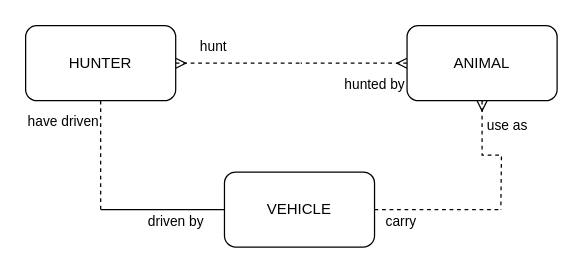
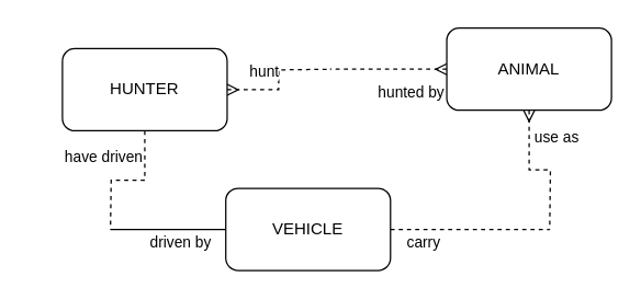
  <mxCell id="0" />
  <mxCell id="1" parent="0" />
  <mxCell id="2" value="hunt" style="edgeStyle=orthogonalEdgeStyle;rounded=0;orthogonalLoop=1;jettySize=auto;html=1;exitX=1;exitY=0.5;exitDx=0;exitDy=0;endArrow=none;endFill=0;startArrow=ERmany;startFill=0;dashed=1;" edge="1" parent="1" source="4"><mxGeometry x="-0.4" y="13" relative="1" as="geometry"><mxPoint x="240" y="50" as="targetPoint" /><mxPoint as="offset" /></mxGeometry></mxCell>
  <mxCell id="3" value="have driven" style="edgeStyle=orthogonalEdgeStyle;rounded=0;orthogonalLoop=1;jettySize=auto;html=1;exitX=0.5;exitY=1;exitDx=0;exitDy=0;dashed=1;endArrow=none;endFill=0;" edge="1" parent="1" source="4"><mxGeometry x="-0.609" y="-30" relative="1" as="geometry"><mxPoint x="80" y="167" as="targetPoint" /><mxPoint as="offset" /></mxGeometry></mxCell>
- <mxCell id="4" value="HUNTER" style="rounded=1;whiteSpace=wrap;html=1;" vertex="1" parent="1"><mxGeometry x="20" y="20" width="120" height="60" as="geometry" /></mxCell>
+ <mxCell id="4" value="HUNTER" style="rounded=1;whiteSpace=wrap;html=1;" vertex="1" parent="1"><mxGeometry x="45" y="35" width="120" height="60" as="geometry" /></mxCell>
  <mxCell id="5" value="carry" style="edgeStyle=orthogonalEdgeStyle;rounded=0;orthogonalLoop=1;jettySize=auto;html=1;exitX=1;exitY=0.5;exitDx=0;exitDy=0;endArrow=none;endFill=0;dashed=1;" edge="1" parent="1" source="7"><mxGeometry x="-0.584" y="-10" relative="1" as="geometry"><mxPoint x="400" y="167" as="targetPoint" /><mxPoint as="offset" /></mxGeometry></mxCell>
  <mxCell id="6" value="driven by" style="edgeStyle=orthogonalEdgeStyle;rounded=0;orthogonalLoop=1;jettySize=auto;html=1;exitX=0;exitY=0.5;exitDx=0;exitDy=0;endArrow=none;endFill=0;" edge="1" parent="1" source="7"><mxGeometry x="-0.212" y="10" relative="1" as="geometry"><mxPoint x="80" y="167" as="targetPoint" /><mxPoint as="offset" /></mxGeometry></mxCell>
- <mxCell id="7" value="VEHICLE" style="rounded=1;whiteSpace=wrap;html=1;" vertex="1" parent="1"><mxGeometry x="179" y="137" width="120" height="60" as="geometry" /></mxCell>
+ <mxCell id="7" value="VEHICLE" style="rounded=1;whiteSpace=wrap;html=1;" vertex="1" parent="1"><mxGeometry x="164" y="137" width="120" height="60" as="geometry" /></mxCell>
  <mxCell id="8" value="use as" style="edgeStyle=orthogonalEdgeStyle;rounded=0;orthogonalLoop=1;jettySize=auto;html=1;exitX=0.5;exitY=1;exitDx=0;exitDy=0;dashed=1;endArrow=none;endFill=0;startArrow=ERmany;startFill=0;" edge="1" parent="1" source="10"><mxGeometry x="-0.609" y="20" relative="1" as="geometry"><mxPoint x="400" y="167" as="targetPoint" /><mxPoint as="offset" /></mxGeometry></mxCell>
  <mxCell id="9" value="hunted by" style="edgeStyle=orthogonalEdgeStyle;rounded=0;orthogonalLoop=1;jettySize=auto;html=1;endArrow=none;endFill=0;startArrow=ERmany;startFill=0;dashed=1;" edge="1" parent="1" source="10"><mxGeometry x="-0.4" y="17" relative="1" as="geometry"><mxPoint x="240" y="50" as="targetPoint" /><mxPoint as="offset" /></mxGeometry></mxCell>
  <mxCell id="10" value="ANIMAL" style="rounded=1;whiteSpace=wrap;html=1;" vertex="1" parent="1"><mxGeometry x="325" y="20" width="120" height="60" as="geometry" /></mxCell>
